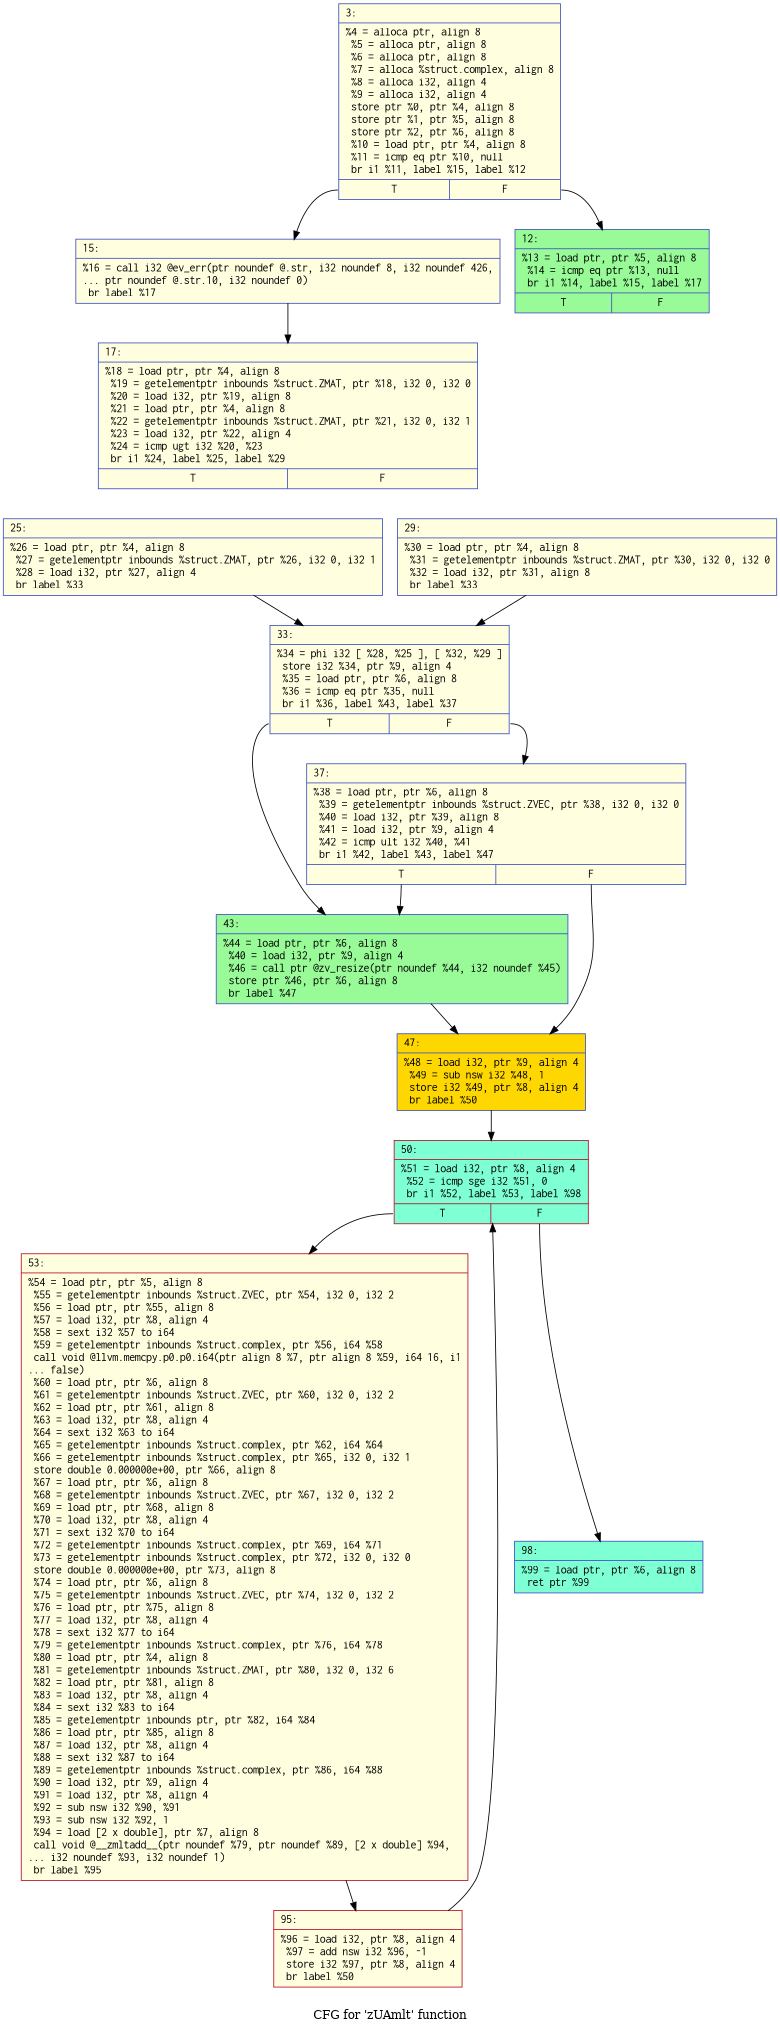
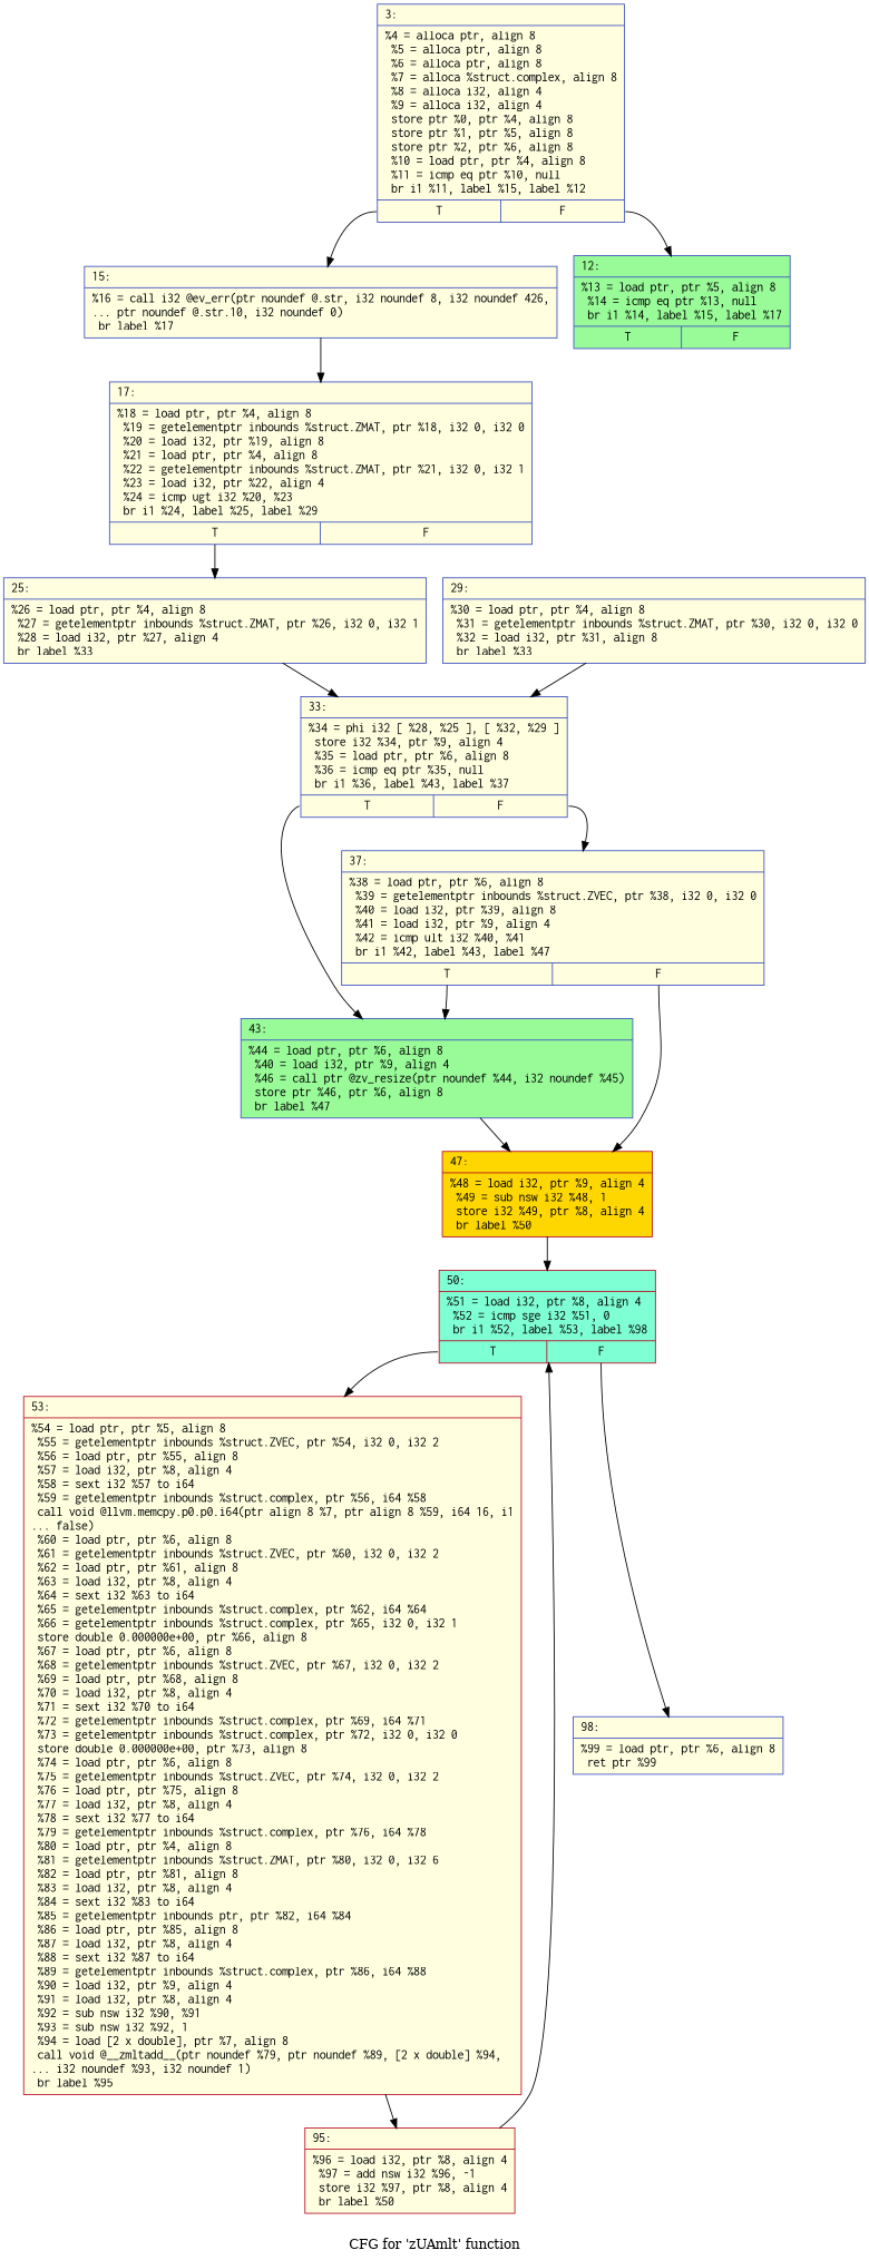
  digraph {
    label="CFG for 'zUAmlt' function"
    node [color="#3d50c3ff" fillcolor=lightyellow fontname=Courier shape=record style=filled]
    n1 [label="{3:\l|  %4 = alloca ptr, align 8\l  %5 = alloca ptr, align 8\l  %6 = alloca ptr, align 8\l  %7 = alloca %struct.complex, align 8\l  %8 = alloca i32, align 4\l  %9 = alloca i32, align 4\l  store ptr %0, ptr %4, align 8\l  store ptr %1, ptr %5, align 8\l  store ptr %2, ptr %6, align 8\l  %10 = load ptr, ptr %4, align 8\l  %11 = icmp eq ptr %10, null\l  br i1 %11, label %15, label %12\l|{<s0>T|<s1>F}}"]
    n2 [label="{15:\l|  %16 = call i32 @ev_err(ptr noundef @.str, i32 noundef 8, i32 noundef 426,\l... ptr noundef @.str.10, i32 noundef 0)\l  br label %17\l}"]
    n3 [fillcolor=palegreen label="{12:\l|  %13 = load ptr, ptr %5, align 8\l  %14 = icmp eq ptr %13, null\l  br i1 %14, label %15, label %17\l|{<s0>T|<s1>F}}"]
    n4 [label="{17:\l|  %18 = load ptr, ptr %4, align 8\l  %19 = getelementptr inbounds %struct.ZMAT, ptr %18, i32 0, i32 0\l  %20 = load i32, ptr %19, align 8\l  %21 = load ptr, ptr %4, align 8\l  %22 = getelementptr inbounds %struct.ZMAT, ptr %21, i32 0, i32 1\l  %23 = load i32, ptr %22, align 4\l  %24 = icmp ugt i32 %20, %23\l  br i1 %24, label %25, label %29\l|{<s0>T|<s1>F}}"]
    n5 [label="{25:\l|  %26 = load ptr, ptr %4, align 8\l  %27 = getelementptr inbounds %struct.ZMAT, ptr %26, i32 0, i32 1\l  %28 = load i32, ptr %27, align 4\l  br label %33\l}"]
    n6 [label="{33:\l|  %34 = phi i32 [ %28, %25 ], [ %32, %29 ]\l  store i32 %34, ptr %9, align 4\l  %35 = load ptr, ptr %6, align 8\l  %36 = icmp eq ptr %35, null\l  br i1 %36, label %43, label %37\l|{<s0>T|<s1>F}}"]
    n7 [label="{29:\l|  %30 = load ptr, ptr %4, align 8\l  %31 = getelementptr inbounds %struct.ZMAT, ptr %30, i32 0, i32 0\l  %32 = load i32, ptr %31, align 8\l  br label %33\l}"]
    n8 [fillcolor=palegreen label="{43:\l|  %44 = load ptr, ptr %6, align 8\l  %40 = load i32, ptr %9, align 4\l  %46 = call ptr @zv_resize(ptr noundef %44, i32 noundef %45)\l  store ptr %46, ptr %6, align 8\l  br label %47\l}"]
    n9 [label="{37:\l|  %38 = load ptr, ptr %6, align 8\l  %39 = getelementptr inbounds %struct.ZVEC, ptr %38, i32 0, i32 0\l  %40 = load i32, ptr %39, align 8\l  %41 = load i32, ptr %9, align 4\l  %42 = icmp ult i32 %40, %41\l  br i1 %42, label %43, label %47\l|{<s0>T|<s1>F}}"]
-   n10 [fillcolor=gold label="{47:\l|  %48 = load i32, ptr %9, align 4\l  %49 = sub nsw i32 %48, 1\l  store i32 %49, ptr %8, align 4\l  br label %50\l}"]
+   n10 [color="#b70d28ff" fillcolor=gold label="{47:\l|  %48 = load i32, ptr %9, align 4\l  %49 = sub nsw i32 %48, 1\l  store i32 %49, ptr %8, align 4\l  br label %50\l}"]
    n11 [color="#b70d28ff" fillcolor=aquamarine label="{50:\l|  %51 = load i32, ptr %8, align 4\l  %52 = icmp sge i32 %51, 0\l  br i1 %52, label %53, label %98\l|{<s0>T|<s1>F}}"]
    n12 [color="#b70d28ff" label="{53:\l|  %54 = load ptr, ptr %5, align 8\l  %55 = getelementptr inbounds %struct.ZVEC, ptr %54, i32 0, i32 2\l  %56 = load ptr, ptr %55, align 8\l  %57 = load i32, ptr %8, align 4\l  %58 = sext i32 %57 to i64\l  %59 = getelementptr inbounds %struct.complex, ptr %56, i64 %58\l  call void @llvm.memcpy.p0.p0.i64(ptr align 8 %7, ptr align 8 %59, i64 16, i1\l... false)\l  %60 = load ptr, ptr %6, align 8\l  %61 = getelementptr inbounds %struct.ZVEC, ptr %60, i32 0, i32 2\l  %62 = load ptr, ptr %61, align 8\l  %63 = load i32, ptr %8, align 4\l  %64 = sext i32 %63 to i64\l  %65 = getelementptr inbounds %struct.complex, ptr %62, i64 %64\l  %66 = getelementptr inbounds %struct.complex, ptr %65, i32 0, i32 1\l  store double 0.000000e+00, ptr %66, align 8\l  %67 = load ptr, ptr %6, align 8\l  %68 = getelementptr inbounds %struct.ZVEC, ptr %67, i32 0, i32 2\l  %69 = load ptr, ptr %68, align 8\l  %70 = load i32, ptr %8, align 4\l  %71 = sext i32 %70 to i64\l  %72 = getelementptr inbounds %struct.complex, ptr %69, i64 %71\l  %73 = getelementptr inbounds %struct.complex, ptr %72, i32 0, i32 0\l  store double 0.000000e+00, ptr %73, align 8\l  %74 = load ptr, ptr %6, align 8\l  %75 = getelementptr inbounds %struct.ZVEC, ptr %74, i32 0, i32 2\l  %76 = load ptr, ptr %75, align 8\l  %77 = load i32, ptr %8, align 4\l  %78 = sext i32 %77 to i64\l  %79 = getelementptr inbounds %struct.complex, ptr %76, i64 %78\l  %80 = load ptr, ptr %4, align 8\l  %81 = getelementptr inbounds %struct.ZMAT, ptr %80, i32 0, i32 6\l  %82 = load ptr, ptr %81, align 8\l  %83 = load i32, ptr %8, align 4\l  %84 = sext i32 %83 to i64\l  %85 = getelementptr inbounds ptr, ptr %82, i64 %84\l  %86 = load ptr, ptr %85, align 8\l  %87 = load i32, ptr %8, align 4\l  %88 = sext i32 %87 to i64\l  %89 = getelementptr inbounds %struct.complex, ptr %86, i64 %88\l  %90 = load i32, ptr %9, align 4\l  %91 = load i32, ptr %8, align 4\l  %92 = sub nsw i32 %90, %91\l  %93 = sub nsw i32 %92, 1\l  %94 = load [2 x double], ptr %7, align 8\l  call void @__zmltadd__(ptr noundef %79, ptr noundef %89, [2 x double] %94,\l... i32 noundef %93, i32 noundef 1)\l  br label %95\l}"]
-   n13 [fillcolor=aquamarine label="{98:\l|  %99 = load ptr, ptr %6, align 8\l  ret ptr %99\l}"]
+   n13 [label="{98:\l|  %99 = load ptr, ptr %6, align 8\l  ret ptr %99\l}"]
    n14 [color="#b70d28ff" label="{95:\l|  %96 = load i32, ptr %8, align 4\l  %97 = add nsw i32 %96, -1\l  store i32 %97, ptr %8, align 4\l  br label %50\l}"]
    n1 -> n2 [tailport=s0]
    n1 -> n3 [tailport=s1]
    n2 -> n4
+   n4 -> n5 [tailport=s0]
    n5 -> n6
    n6 -> n8 [tailport=s0]
    n6 -> n9 [tailport=s1]
    n7 -> n6
    n8 -> n10
    n9 -> n8 [tailport=s0]
    n9 -> n10 [tailport=s1]
    n10 -> n11
    n11 -> n12 [tailport=s0]
    n11 -> n13 [tailport=s1]
    n12 -> n14
    n14 -> n11
  }
